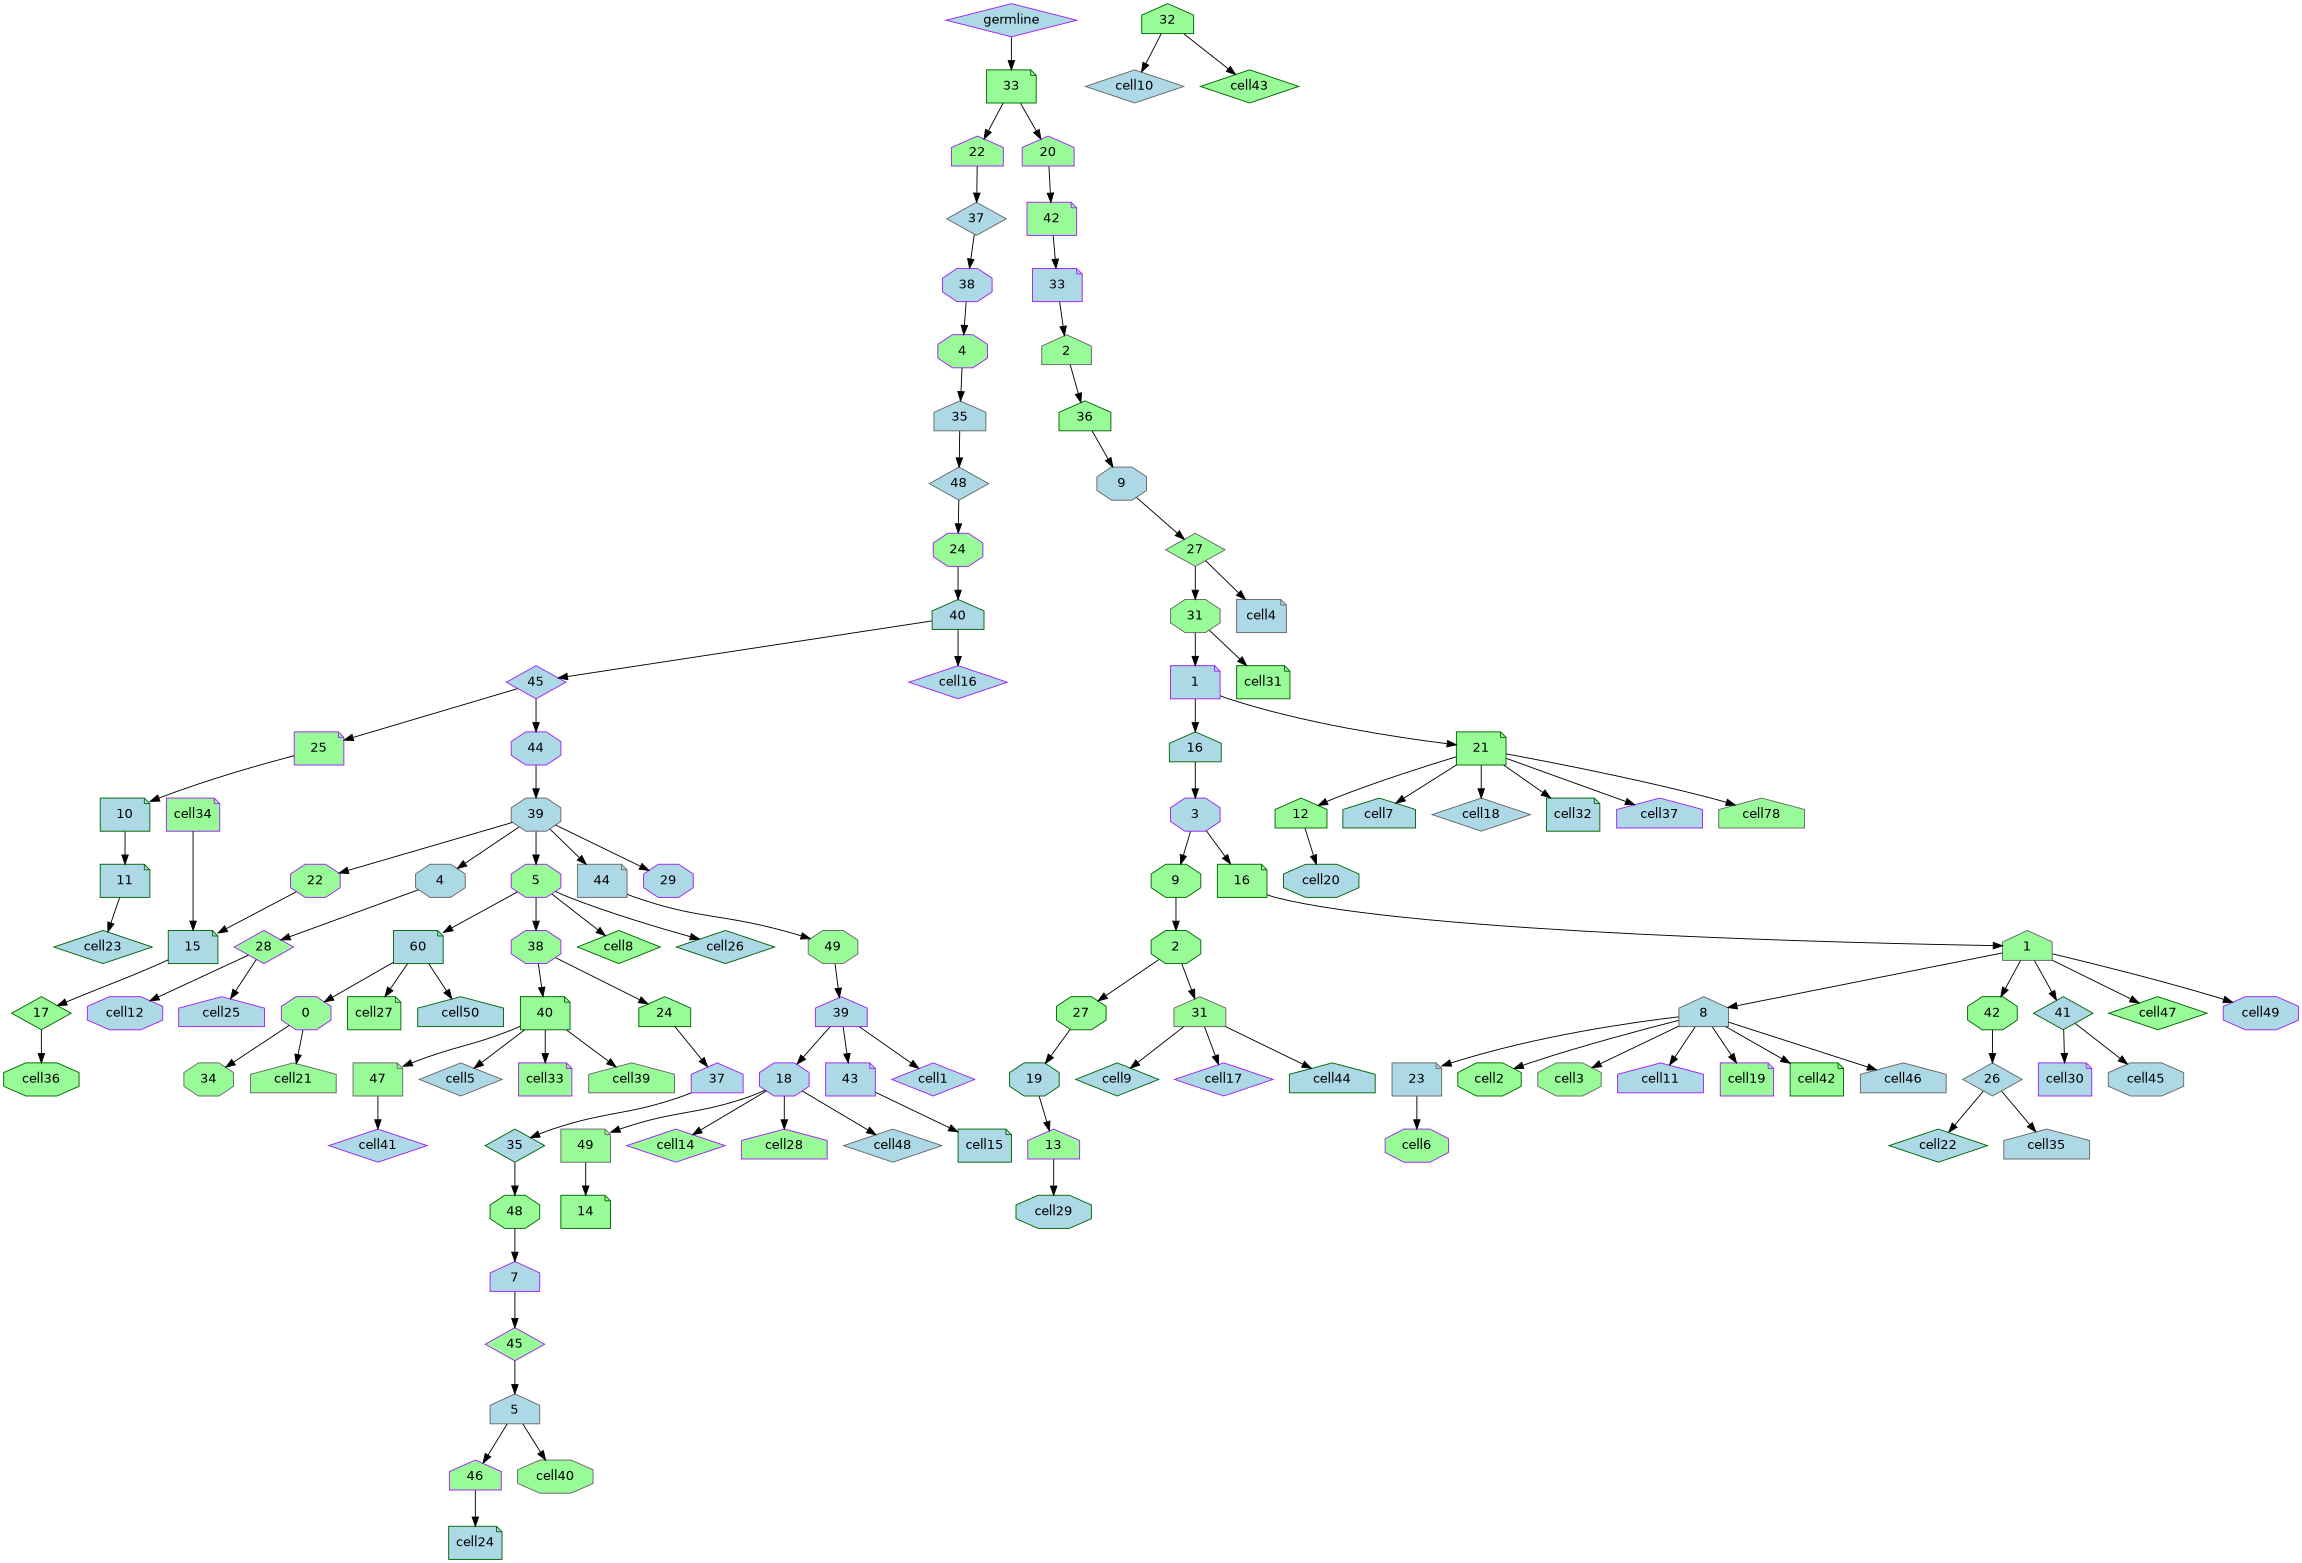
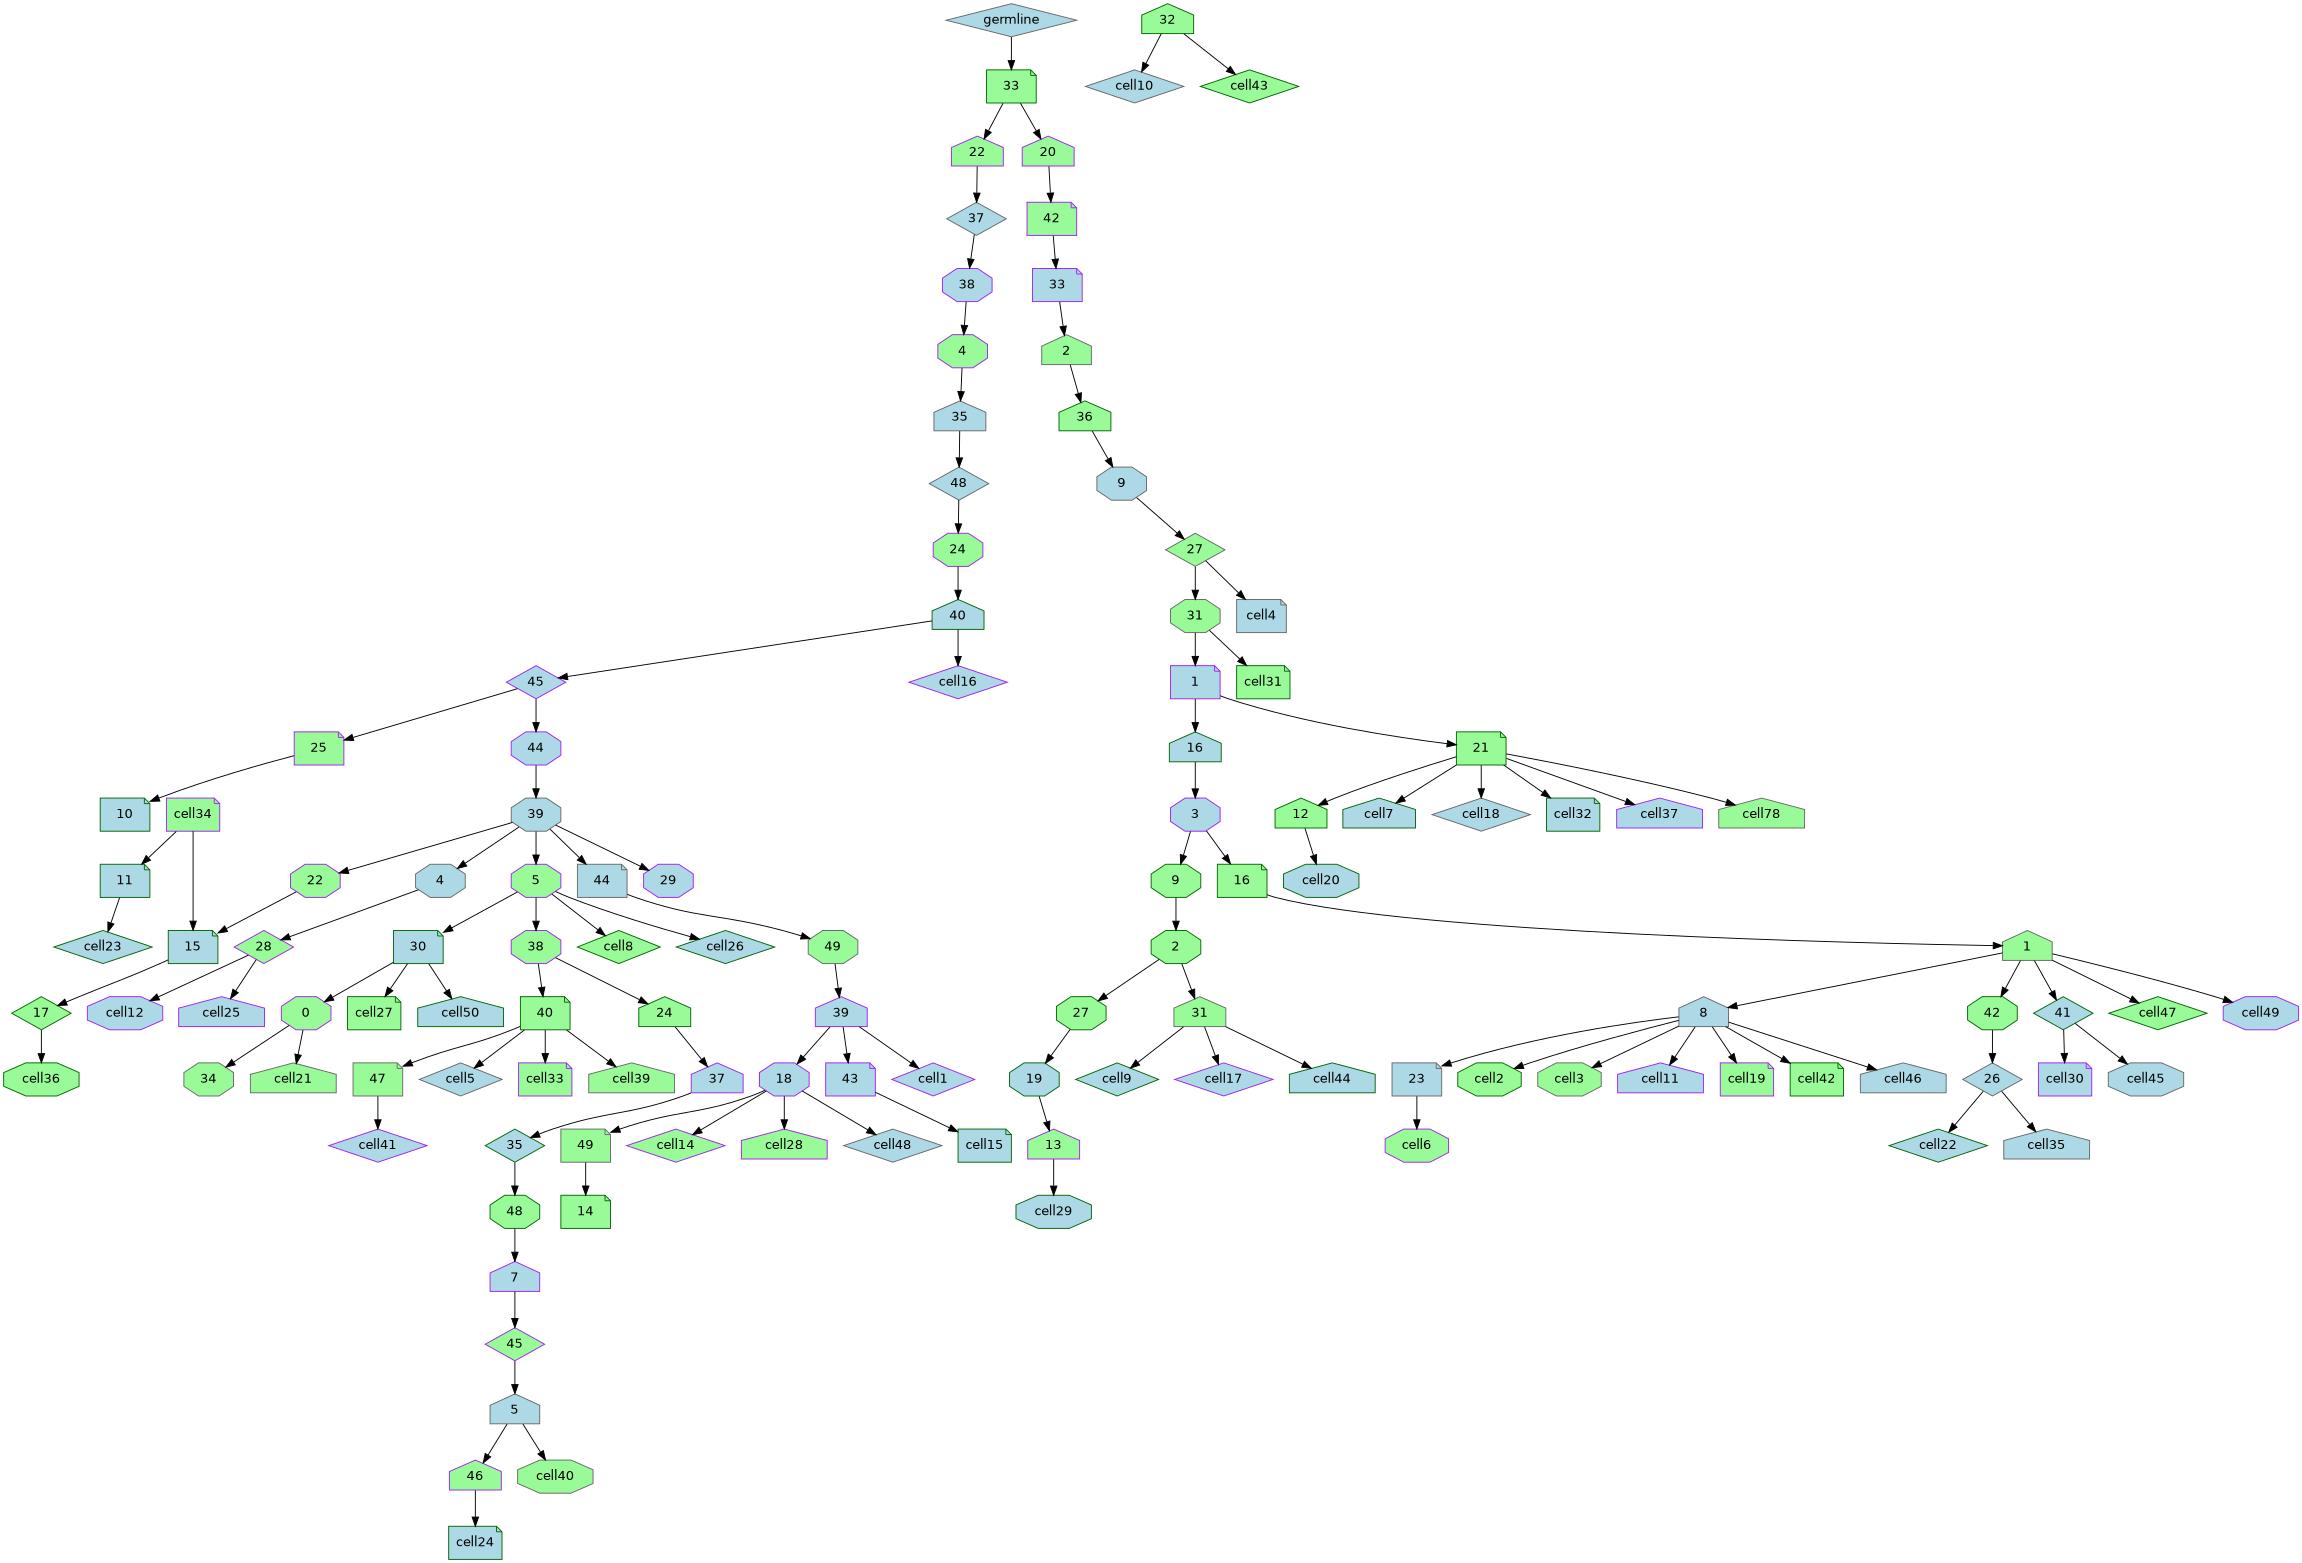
  digraph {
    fontname="DejaVu Sans"
    node [color=darkgreen fillcolor=lightblue fontname="DejaVu Sans" shape=octagon style=filled]
    edge [fontname="DejaVu Sans"]
    n1 [label=10 shape=note]
    n2 [label=11 shape=note]
    cell23 [shape=diamond]
    n4 [color=purple fillcolor=palegreen label=25 shape=note]
    n5 [color=gray40 label=4]
    n6 [color=purple fillcolor=palegreen label=28 shape=diamond]
    cell12 [color=purple]
    cell25 [color=purple shape=house]
    n9 [color=purple fillcolor=palegreen label=0]
    n10 [color=gray40 fillcolor=palegreen label=34]
    cell21 [color=gray40 fillcolor=palegreen shape=house]
-   n12 [label=60 shape=note]
+   n12 [label=30 shape=note]
    cell27 [fillcolor=palegreen shape=note]
    cell50 [shape=house]
    n15 [fillcolor=palegreen label=40 shape=note]
    n16 [color=gray40 fillcolor=palegreen label=47 shape=note]
    cell5 [color=gray40 shape=diamond]
    cell33 [color=purple fillcolor=palegreen shape=note]
    cell39 [color=gray40 fillcolor=palegreen shape=house]
    cell41 [color=purple shape=diamond]
    n21 [color=gray40 label=5 shape=house]
    n22 [color=purple fillcolor=palegreen label=46 shape=house]
    cell40 [color=gray40 fillcolor=palegreen]
    cell24 [shape=note]
    n25 [color=purple fillcolor=palegreen label=45 shape=diamond]
    n26 [color=purple label=7 shape=house]
    n27 [fillcolor=palegreen label=48]
    n28 [label=35 shape=diamond]
    n29 [color=purple label=37 shape=house]
    n30 [fillcolor=palegreen label=24 shape=house]
    n31 [color=purple fillcolor=palegreen label=38]
    n32 [color=purple fillcolor=palegreen label=5]
    cell8 [fillcolor=palegreen shape=diamond]
    cell26 [shape=diamond]
    n35 [label=15 shape=note]
    n36 [fillcolor=palegreen label=17 shape=diamond]
    cell36 [fillcolor=palegreen]
    cell34 [color=purple fillcolor=palegreen shape=note]
    n39 [color=purple fillcolor=palegreen label=22]
    n40 [fillcolor=palegreen label=32 shape=house]
    cell10 [color=gray40 shape=diamond]
    cell43 [fillcolor=palegreen shape=diamond]
    n43 [color=gray40 fillcolor=palegreen label=49 shape=note]
    n44 [fillcolor=palegreen label=14 shape=note]
    n45 [color=purple label=18]
    cell14 [color=purple fillcolor=palegreen shape=diamond]
    cell28 [color=purple fillcolor=palegreen shape=house]
    cell48 [color=gray40 shape=diamond]
    n49 [color=purple label=39 shape=house]
    n50 [color=purple label=43 shape=note]
    cell1 [color=purple shape=diamond]
    cell15 [shape=note]
    n53 [color=gray40 fillcolor=palegreen label=49]
    n54 [color=gray40 label=44 shape=note]
    n55 [color=gray40 label=39]
    n56 [color=purple label=29]
    n57 [color=purple label=44]
    n58 [color=purple label=45 shape=diamond]
    n59 [label=40 shape=house]
    cell16 [color=purple shape=diamond]
    n61 [color=purple fillcolor=palegreen label=24]
    n62 [color=gray40 label=48 shape=diamond]
    n63 [color=gray40 label=35 shape=house]
    n64 [color=purple fillcolor=palegreen label=4]
    n65 [color=purple label=38]
    n66 [color=gray40 label=37 shape=diamond]
    n67 [color=purple fillcolor=palegreen label=22 shape=house]
    n68 [label=19]
    n69 [color=purple fillcolor=palegreen label=13 shape=house]
    cell29
    n71 [fillcolor=palegreen label=27]
    n72 [fillcolor=palegreen label=2]
    n73 [color=gray40 fillcolor=palegreen label=31 shape=house]
    cell9 [shape=diamond]
    cell17 [color=purple shape=diamond]
    cell44 [shape=house]
    n77 [fillcolor=palegreen label=9]
    n78 [color=gray40 label=8 shape=house]
    n79 [color=gray40 label=23 shape=note]
    cell2 [fillcolor=palegreen]
    cell3 [color=gray40 fillcolor=palegreen]
    cell11 [color=purple shape=house]
    cell19 [color=purple fillcolor=palegreen shape=note]
    cell42 [fillcolor=palegreen shape=note]
    cell46 [color=gray40 shape=house]
    cell6 [color=purple fillcolor=palegreen]
    n87 [fillcolor=palegreen label=42]
    n88 [color=gray40 label=26 shape=diamond]
    cell22 [shape=diamond]
    cell35 [color=gray40 shape=house]
    n91 [color=gray40 fillcolor=palegreen label=1 shape=house]
    n92 [label=41 shape=diamond]
    cell47 [fillcolor=palegreen shape=diamond]
    cell49 [color=purple]
    cell30 [color=purple shape=note]
    cell45 [color=gray40]
    n97 [fillcolor=palegreen label=16 shape=note]
    n98 [color=purple label=3]
    n99 [label=16 shape=house]
    n100 [fillcolor=palegreen label=21 shape=note]
    n101 [fillcolor=palegreen label=12 shape=house]
    cell7 [shape=house]
    cell18 [color=gray40 shape=diamond]
    cell32 [shape=note]
    cell37 [color=purple shape=house]
    n106 [color=gray40 fillcolor=palegreen label=cell78 shape=house]
    cell20
    n108 [color=purple label=1 shape=note]
    n109 [color=gray40 fillcolor=palegreen label=31]
    cell31 [fillcolor=palegreen shape=note]
    n111 [color=gray40 fillcolor=palegreen label=27 shape=diamond]
    cell4 [color=gray40 shape=note]
    n113 [color=gray40 label=9]
    n114 [fillcolor=palegreen label=36 shape=house]
    n115 [color=gray40 fillcolor=palegreen label=2 shape=house]
    n116 [color=purple label=33 shape=note]
    n117 [color=purple fillcolor=palegreen label=42 shape=note]
    n118 [color=purple fillcolor=palegreen label=20 shape=house]
    n119 [fillcolor=palegreen label=33 shape=note]
-   n120 [color=purple label=germline shape=diamond]
-   n1 -> n2
+   n120 [color=gray40 label=germline shape=diamond]
+   cell34 -> n2
    n2 -> cell23
    n4 -> n1
    n5 -> n6
    n6 -> cell12
    n6 -> cell25
    n9 -> n10
    n9 -> cell21
    n12 -> n9
    n12 -> cell27
    n12 -> cell50
    n15 -> n16
    n15 -> cell5
    n15 -> cell33
    n15 -> cell39
    n16 -> cell41
    n21 -> n22
    n21 -> cell40
    n22 -> cell24
    n25 -> n21
    n26 -> n25
    n27 -> n26
    n28 -> n27
    n29 -> n28
    n30 -> n29
    n31 -> n15
    n31 -> n30
    n32 -> n12
    n32 -> n31
    n32 -> cell8
    n32 -> cell26
    n35 -> n36
    n36 -> cell36
    cell34 -> n35
    n39 -> n35
    n40 -> cell10
    n40 -> cell43
    n43 -> n44
    n45 -> n43
    n45 -> cell14
    n45 -> cell28
    n45 -> cell48
    n49 -> n45
    n49 -> n50
    n49 -> cell1
    n50 -> cell15
    n53 -> n49
    n54 -> n53
    n55 -> n5
    n55 -> n32
    n55 -> n39
    n55 -> n54
    n55 -> n56
    n57 -> n55
    n58 -> n4
    n58 -> n57
    n59 -> n58
    n59 -> cell16
    n61 -> n59
    n62 -> n61
    n63 -> n62
    n64 -> n63
    n65 -> n64
    n66 -> n65
    n67 -> n66
    n68 -> n69
    n69 -> cell29
    n71 -> n68
    n72 -> n71
    n72 -> n73
    n73 -> cell9
    n73 -> cell17
    n73 -> cell44
    n77 -> n72
    n78 -> n79
    n78 -> cell2
    n78 -> cell3
    n78 -> cell11
    n78 -> cell19
    n78 -> cell42
    n78 -> cell46
    n79 -> cell6
    n87 -> n88
    n88 -> cell22
    n88 -> cell35
    n91 -> n78
    n91 -> n87
    n91 -> n92
    n91 -> cell47
    n91 -> cell49
    n92 -> cell30
    n92 -> cell45
    n97 -> n91
    n98 -> n77
    n98 -> n97
    n99 -> n98
    n100 -> n101
    n100 -> cell7
    n100 -> cell18
    n100 -> cell32
    n100 -> cell37
    n100 -> n106
    n101 -> cell20
    n108 -> n99
    n108 -> n100
    n109 -> n108
    n109 -> cell31
    n111 -> n109
    n111 -> cell4
    n113 -> n111
    n114 -> n113
    n115 -> n114
    n116 -> n115
    n117 -> n116
    n118 -> n117
    n119 -> n67
    n119 -> n118
    n120 -> n119
  }
